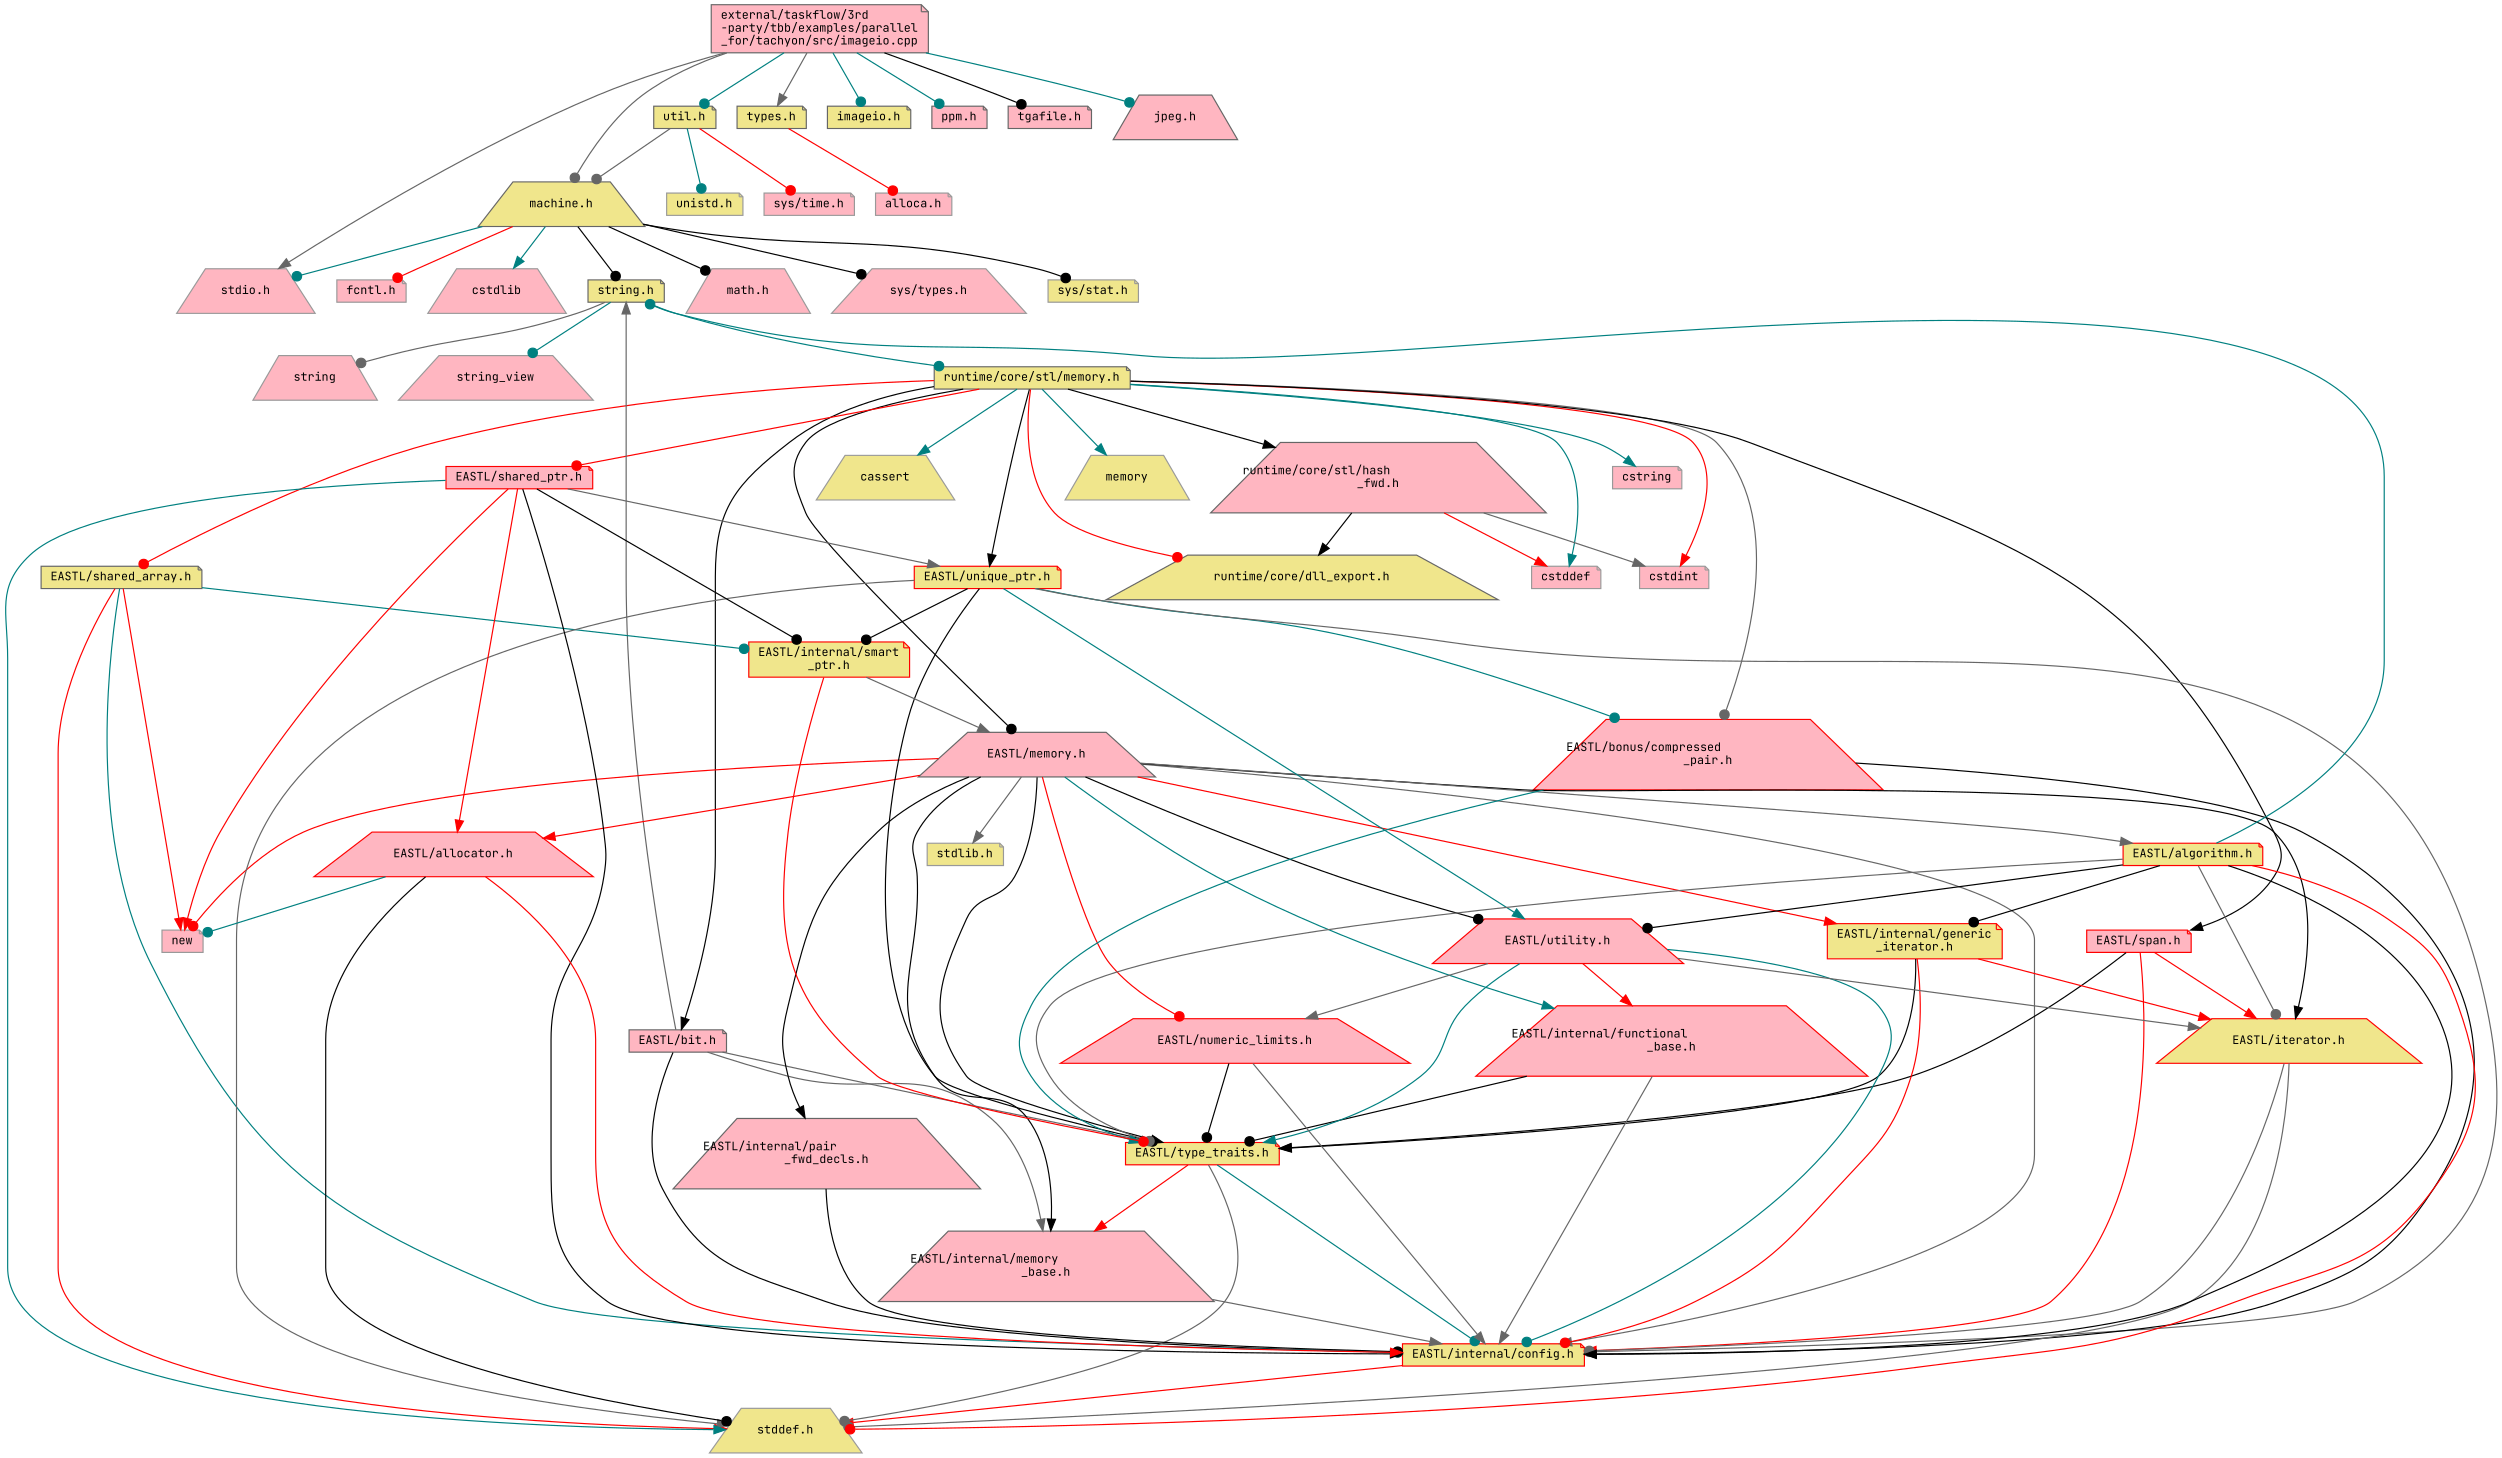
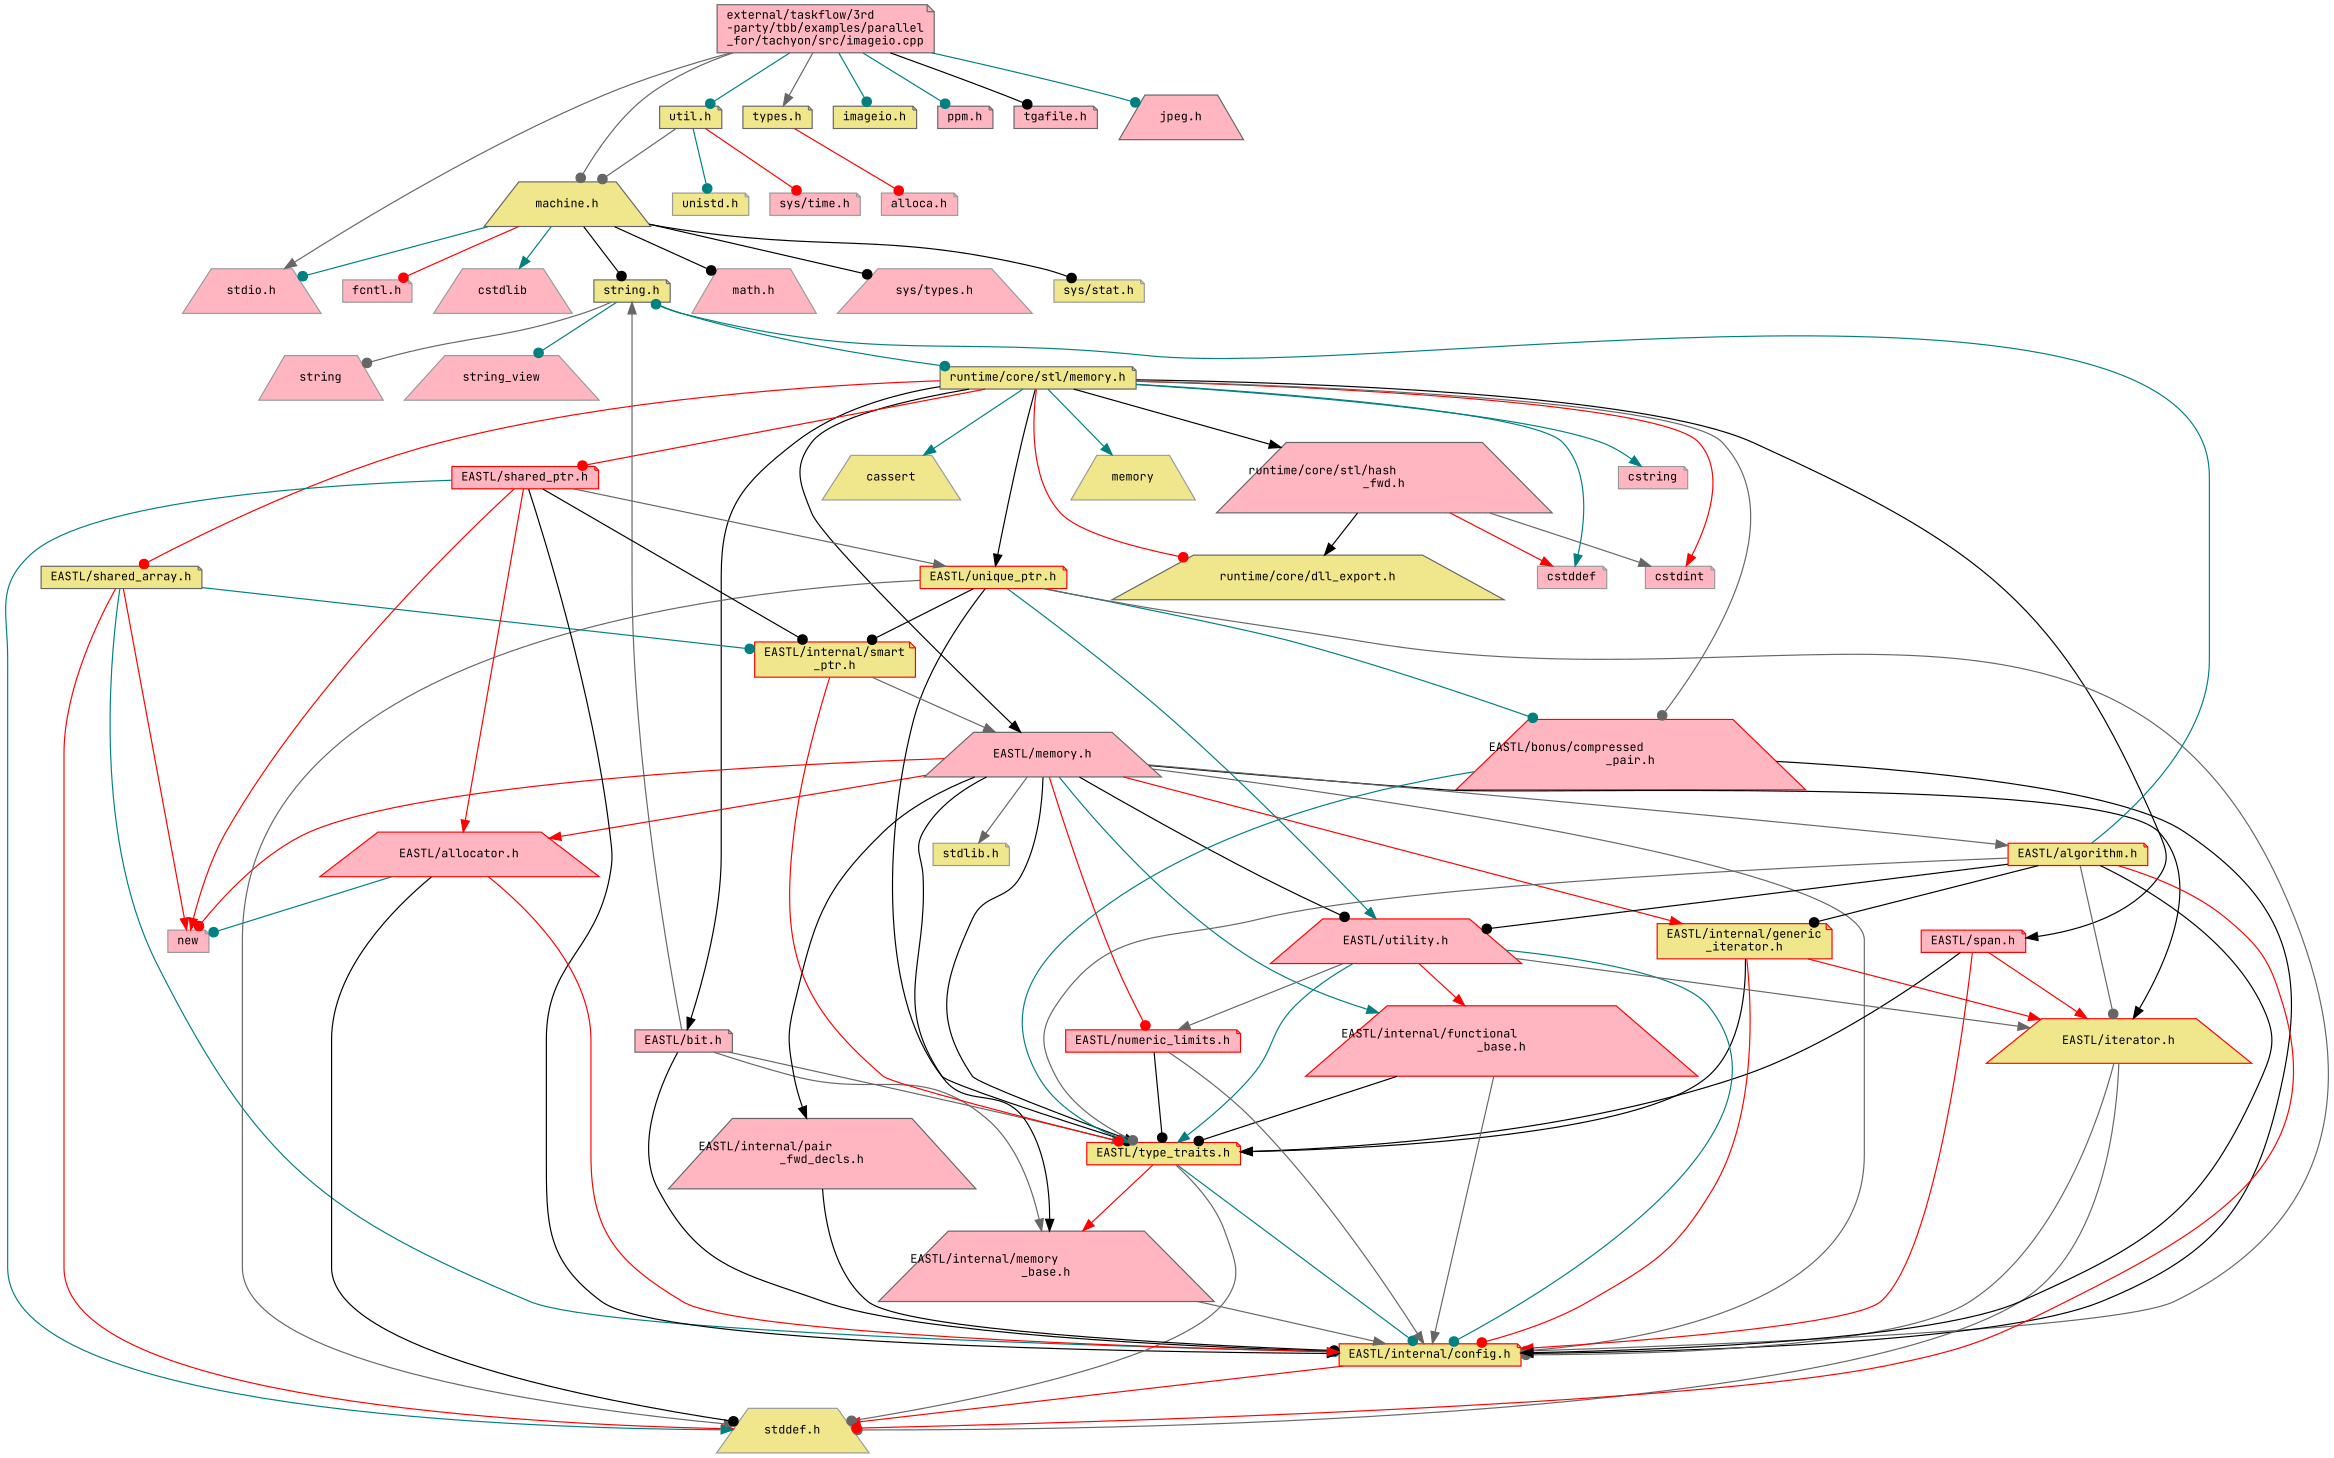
  digraph {
    fontname="JetBrains Mono"
    node [color=grey60 fillcolor=lightpink fontname="JetBrains Mono" fontsize=10 shape=note style=filled]
    edge [arrowhead=normal color=black fontname="JetBrains Mono" fontsize=10 labelfontname=Helvetica labelfontsize=10 style=solid]
    n1 [color=gray40 fontcolor=black height=0.2 label="external/taskflow/3rd\l-party/tbb/examples/parallel\l_for/tachyon/src/imageio.cpp" width=0.4]
    n2 [height=0.2 label="stdio.h" shape=trapezium width=0.4]
    n3 [color=grey40 fillcolor=khaki height=0.2 label="machine.h" shape=trapezium width=0.4]
    n4 [color=grey40 fillcolor=khaki height=0.2 label="types.h" width=0.4]
    n5 [color=grey40 fillcolor=khaki height=0.2 label="util.h" width=0.4]
    n6 [color=grey40 fillcolor=khaki height=0.2 label="imageio.h" width=0.4]
    n7 [color=grey40 height=0.2 label="ppm.h" width=0.4]
    n8 [color=grey40 height=0.2 label="tgafile.h" width=0.4]
    n9 [color=grey40 height=0.2 label="jpeg.h" shape=trapezium width=0.4]
    n10 [height=0.2 label=cstdlib shape=trapezium width=0.4]
    n11 [color=grey40 fillcolor=khaki height=0.2 label="string.h" width=0.4]
    n12 [height=0.2 label="math.h" shape=trapezium width=0.4]
    n13 [height=0.2 label="sys/types.h" shape=trapezium width=0.4]
    n14 [fillcolor=khaki height=0.2 label="sys/stat.h" width=0.4]
    n15 [height=0.2 label="fcntl.h" width=0.4]
    n16 [height=0.2 label="alloca.h" width=0.4]
    n17 [height=0.2 label="sys/time.h" width=0.4]
    n18 [fillcolor=khaki height=0.2 label="unistd.h" width=0.4]
    n19 [height=0.2 label=string shape=trapezium width=0.4]
    n20 [height=0.2 label=string_view shape=trapezium width=0.4]
    n21 [color=grey40 fillcolor=khaki height=0.2 label="runtime/core/stl/memory.h" width=0.4]
    n22 [height=0.2 label=cstddef width=0.4]
    n23 [height=0.2 label=cstdint width=0.4]
    n24 [fillcolor=khaki height=0.2 label=cassert shape=trapezium width=0.4]
    n25 [fillcolor=khaki height=0.2 label=memory shape=trapezium width=0.4]
    n26 [height=0.2 label=cstring width=0.4]
    n27 [color=grey40 height=0.2 label="EASTL/bit.h" width=0.4]
    n28 [color=grey40 height=0.2 label="EASTL/memory.h" shape=trapezium width=0.4]
    n29 [color=grey40 fillcolor=khaki height=0.2 label="EASTL/shared_array.h" width=0.4]
    n30 [color=red fillcolor=khaki height=0.2 label="EASTL/unique_ptr.h" width=0.4]
    n31 [color=red height=0.2 label="EASTL/bonus/compressed\l_pair.h" shape=trapezium width=0.4]
    n32 [color=red height=0.2 label="EASTL/shared_ptr.h" width=0.4]
    n33 [color=red height=0.2 label="EASTL/span.h" width=0.4]
    n34 [color=grey40 fillcolor=khaki height=0.2 label="runtime/core/dll_export.h" shape=trapezium width=0.4]
    n35 [color=grey40 height=0.2 label="runtime/core/stl/hash\l_fwd.h" shape=trapezium width=0.4]
    n36 [color=red fillcolor=khaki height=0.2 label="EASTL/internal/config.h" width=0.4]
    n37 [color=grey40 height=0.2 label="EASTL/internal/memory\l_base.h" shape=trapezium width=0.4]
    n38 [color=red fillcolor=khaki height=0.2 label="EASTL/type_traits.h" width=0.4]
    n39 [color=red fillcolor=khaki height=0.2 label="EASTL/internal/generic\l_iterator.h" width=0.4]
    n40 [color=red fillcolor=khaki height=0.2 label="EASTL/iterator.h" shape=trapezium width=0.4]
    n41 [color=grey40 height=0.2 label="EASTL/internal/pair\l_fwd_decls.h" shape=trapezium width=0.4]
    n42 [color=red height=0.2 label="EASTL/internal/functional\l_base.h" shape=trapezium width=0.4]
    n43 [color=red fillcolor=khaki height=0.2 label="EASTL/algorithm.h" width=0.4]
    n44 [color=red height=0.2 label="EASTL/utility.h" shape=trapezium width=0.4]
-   n45 [color=red height=0.2 label="EASTL/numeric_limits.h" shape=trapezium width=0.4]
+   n45 [color=red height=0.2 label="EASTL/numeric_limits.h" width=0.4]
    n46 [color=red height=0.2 label="EASTL/allocator.h" shape=trapezium width=0.4]
    n47 [height=0.2 label=new width=0.4]
    n48 [fillcolor=khaki height=0.2 label="stdlib.h" width=0.4]
    n49 [fillcolor=khaki height=0.2 label="stddef.h" shape=trapezium width=0.4]
    n50 [color=red fillcolor=khaki height=0.2 label="EASTL/internal/smart\l_ptr.h" width=0.4]
    n1 -> n2 [color=gray40]
    n1 -> n3 [arrowhead=dot color=gray40]
    n1 -> n4 [color=gray40]
    n1 -> n5 [arrowhead=dot color=teal]
    n1 -> n6 [arrowhead=dot color=teal]
    n1 -> n7 [arrowhead=dot color=teal]
    n1 -> n8 [arrowhead=dot]
    n1 -> n9 [arrowhead=dot color=teal]
    n3 -> n2 [arrowhead=dot color=teal]
    n3 -> n10 [color=teal]
    n3 -> n11 [arrowhead=dot]
    n3 -> n12 [arrowhead=dot]
    n3 -> n13 [arrowhead=dot]
    n3 -> n14 [arrowhead=dot]
    n3 -> n15 [arrowhead=dot color=red]
    n4 -> n16 [arrowhead=dot color=red]
    n5 -> n3 [arrowhead=dot color=gray40]
    n5 -> n17 [arrowhead=dot color=red]
    n5 -> n18 [arrowhead=dot color=teal]
    n11 -> n19 [arrowhead=dot color=gray40]
    n11 -> n20 [arrowhead=dot color=teal]
    n11 -> n21 [arrowhead=dot color=teal]
    n21 -> n22 [color=teal]
    n21 -> n23 [color=red]
    n21 -> n24 [color=teal]
    n21 -> n25 [color=teal]
    n21 -> n26 [color=teal]
    n21 -> n27
-   n21 -> n28 [arrowhead=dot]
+   n21 -> n28
    n21 -> n29 [arrowhead=dot color=red]
    n21 -> n30
    n21 -> n31 [arrowhead=dot color=gray40]
    n21 -> n32 [arrowhead=dot color=red]
    n21 -> n33
    n21 -> n34 [arrowhead=dot color=red]
    n21 -> n35
    n27 -> n11 [color=gray40]
    n27 -> n36 [arrowhead=dot]
    n27 -> n37 [color=gray40]
    n27 -> n38 [color=gray40]
    n28 -> n36 [color=gray40]
    n28 -> n37
    n28 -> n38
    n28 -> n39 [color=red]
    n28 -> n40
    n28 -> n41
    n28 -> n42 [color=teal]
    n28 -> n43 [color=gray40]
    n28 -> n44 [arrowhead=dot]
    n28 -> n45 [arrowhead=dot color=red]
    n28 -> n46 [color=red]
    n28 -> n47 [arrowhead=dot color=red]
    n28 -> n48 [color=gray40]
    n29 -> n36 [arrowhead=dot color=teal]
    n29 -> n47 [color=red]
    n29 -> n49 [color=red]
    n29 -> n50 [arrowhead=dot color=teal]
    n30 -> n31 [arrowhead=dot color=teal]
    n30 -> n36 [arrowhead=dot color=gray40]
    n30 -> n38 [arrowhead=dot]
    n30 -> n44 [color=teal]
    n30 -> n49 [color=gray40]
    n30 -> n50 [arrowhead=dot]
    n31 -> n36
    n31 -> n38 [color=teal]
    n32 -> n30 [color=gray40]
    n32 -> n36
    n32 -> n46 [color=red]
    n32 -> n47 [color=red]
    n32 -> n49 [color=teal]
    n32 -> n50 [arrowhead=dot]
    n33 -> n36 [color=red]
    n33 -> n38
    n33 -> n40 [color=red]
    n35 -> n22 [color=red]
    n35 -> n23 [color=gray40]
    n35 -> n34
    n36 -> n49 [color=red]
    n37 -> n36 [color=gray40]
    n38 -> n36 [arrowhead=dot color=teal]
    n38 -> n37 [color=red]
    n38 -> n49 [arrowhead=dot color=gray40]
    n39 -> n36 [arrowhead=dot color=red]
    n39 -> n38
    n39 -> n40 [color=red]
    n40 -> n36 [arrowhead=dot color=gray40]
    n40 -> n49 [arrowhead=dot color=gray40]
    n41 -> n36 [arrowhead=dot]
    n42 -> n36 [color=gray40]
    n42 -> n38 [arrowhead=dot]
    n43 -> n11 [arrowhead=dot color=teal]
    n43 -> n36
    n43 -> n38 [arrowhead=dot color=gray40]
    n43 -> n39 [arrowhead=dot]
    n43 -> n40 [arrowhead=dot color=gray40]
    n43 -> n44 [arrowhead=dot]
    n43 -> n49 [arrowhead=dot color=red]
    n44 -> n36 [arrowhead=dot color=teal]
    n44 -> n38 [color=teal]
    n44 -> n40 [color=gray40]
    n44 -> n42 [color=red]
    n44 -> n45 [color=gray40]
    n45 -> n36 [color=gray40]
    n45 -> n38 [arrowhead=dot]
    n46 -> n36 [color=red]
    n46 -> n47 [arrowhead=dot color=teal]
    n46 -> n49 [arrowhead=dot]
    n50 -> n28 [color=gray40]
    n50 -> n38 [arrowhead=dot color=red]
  }
